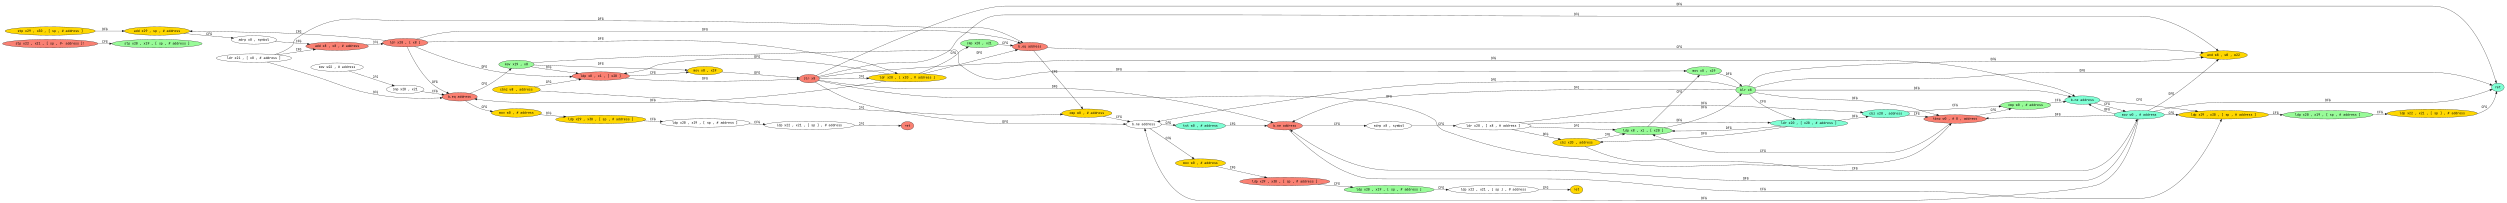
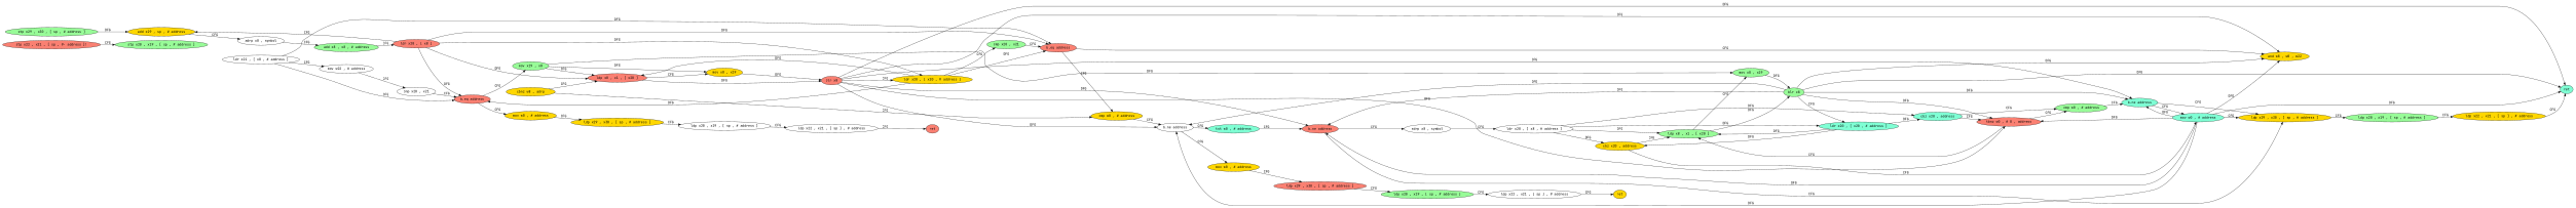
  digraph {
    fontname="JetBrains Mono"
    rankdir=LR
    node [fillcolor=gold fontname="JetBrains Mono" style=filled]
    edge [fontname="JetBrains Mono"]
    n1 [fillcolor=salmon label="stp x22 , x21 , [ sp , #- address ]!"]
    n2 [fillcolor=palegreen label="stp x20 , x19 , [ sp , # address ]"]
-   n3 [label="stp x29 , x30 , [ sp , # address ]"]
+   n3 [fillcolor=palegreen label="stp x29 , x30 , [ sp , # address ]"]
    n4 [label="add x29 , sp , # address"]
    n5 [fillcolor=white label="adrp x8 , symbol"]
-   n6 [fillcolor=salmon label="add x8 , x8 , # address"]
+   n6 [fillcolor=palegreen label="add x8 , x8 , # address"]
    n7 [fillcolor=salmon label="ldr x20 , [ x8 ]"]
    n8 [fillcolor=salmon label="b.eq address"]
    n9 [fillcolor=salmon label="ldp x8 , x1 , [ x20 ]"]
    n10 [label="ldr x20 , [ x20 , # address ]"]
    n11 [fillcolor=salmon label="b.eq address"]
    n12 [fillcolor=white label="ldr x21 , [ x8 , # address ]"]
    n13 [fillcolor=white label="mov w22 , # address"]
    n14 [label="mov w0 , # address"]
    n15 [fillcolor=palegreen label="mov x19 , x0"]
    n16 [label="mov x0 , x19"]
    n17 [fillcolor=salmon label="blr x8"]
    n18 [fillcolor=palegreen label="cmp x20 , x21"]
    n19 [label="cmp w0 , # address"]
    n20 [label="and w8 , w0 , w22"]
    n21 [fillcolor=white label="cmp x20 , x21"]
    n22 [label="ldp x29 , x30 , [ sp , # address ]"]
    n23 [fillcolor=palegreen label="mov x0 , x19"]
    n24 [fillcolor=white label="ldp x20 , x19 , [ sp , # address ]"]
    n25 [fillcolor=palegreen label="blr x8"]
    n26 [fillcolor=white label="ldp x22 , x21 , [ sp ] , # address"]
    n27 [fillcolor=salmon label=ret]
    n28 [fillcolor=white label="b.ne address"]
    n29 [fillcolor=salmon label="b.ne address"]
    n30 [fillcolor=aquamarine label=ret]
    n31 [fillcolor=salmon label="tbnz w0 , # 0 , address"]
    n32 [fillcolor=aquamarine label="b.ne address"]
    n33 [fillcolor=aquamarine label="tst w0 , # address"]
    n34 [label="mov w0 , # address"]
    n35 [fillcolor=salmon label="ldp x29 , x30 , [ sp , # address ]"]
    n36 [label="ldp x29 , x30 , [ sp , # address ]"]
    n37 [fillcolor=white label="adrp x8 , symbol"]
    n38 [fillcolor=palegreen label="ldp x20 , x19 , [ sp , # address ]"]
-   n39 [label="cbnz w8 , address"]
+   n39 [label="cbnz w8 , adrp"]
    n40 [fillcolor=palegreen label="ldp x20 , x19 , [ sp , # address ]"]
    n41 [fillcolor=white label="ldr x20 , [ x8 , # address ]"]
    n42 [label="ldp x22 , x21 , [ sp ] , # address"]
    n43 [label="cbz x20 , address"]
    n44 [fillcolor=palegreen label="ldp x8 , x1 , [ x20 ]"]
    n45 [fillcolor=aquamarine label="ldr x20 , [ x20 , # address ]"]
    n46 [fillcolor=aquamarine label="cbz x20 , address"]
    n47 [fillcolor=white label="ldp x22 , x21 , [ sp ] , # address"]
    n48 [label=ret]
    n49 [fillcolor=palegreen label="cmp w0 , # address"]
    n50 [fillcolor=aquamarine label="mov w0 , # address"]
    n1 -> n2 [label=CFG]
    n3 -> n4 [label=DFG]
    n4 -> n5 [label=CFG]
    n5 -> n6 [label=CFG]
    n6 -> n7 [label=CFG]
    n7 -> n4 [label=CFG]
    n7 -> n8 [label=DFG]
    n7 -> n9 [label=DFG]
    n7 -> n10 [label=DFG]
    n7 -> n11 [label=DFG]
    n8 -> n14 [label=CFG]
    n8 -> n15 [label=CFG]
    n9 -> n16 [label=CFG]
    n9 -> n17 [label=DFG]
    n10 -> n8 [label=DFG]
    n10 -> n9 [label=DFG]
    n10 -> n11 [label=DFG]
    n10 -> n18 [label=CFG]
    n11 -> n19 [label=CFG]
    n11 -> n20 [label=CFG]
    n12 -> n8 [label=DFG]
    n12 -> n11 [label=DFG]
-   n12 -> n6 [label=CFG]
+   n12 -> n13 [label=CFG]
    n13 -> n21 [label=CFG]
    n14 -> n22 [label=CFG]
    n15 -> n9 [label=CFG]
    n15 -> n16 [label=DFG]
    n15 -> n23 [label=DFG]
    n16 -> n17 [label=DFG]
    n17 -> n10 [label=CFG]
    n17 -> n20 [label=DFG]
    n17 -> n28 [label=DFG]
    n17 -> n29 [label=DFG]
    n17 -> n30 [label=DFG]
    n17 -> n31 [label=DFG]
    n17 -> n32 [label=DFG]
    n18 -> n11 [label=CFG]
    n19 -> n28 [label=CFG]
    n21 -> n8 [label=CFG]
    n22 -> n24 [label=CFG]
    n23 -> n25 [label=DFG]
    n24 -> n26 [label=CFG]
    n25 -> n20 [label=DFG]
    n25 -> n28 [label=DFG]
    n25 -> n29 [label=DFG]
    n25 -> n30 [label=DFG]
    n25 -> n31 [label=DFG]
    n25 -> n32 [label=DFG]
    n25 -> n45 [label=CFG]
    n26 -> n27 [label=CFG]
    n28 -> n33 [label=CFG]
    n28 -> n34 [label=CFG]
    n29 -> n36 [label=CFG]
    n29 -> n37 [label=CFG]
    n31 -> n44 [label=CFG]
    n31 -> n49 [label=CFG]
    n32 -> n36 [label=CFG]
    n32 -> n50 [label=CFG]
    n33 -> n29 [label=CFG]
    n34 -> n35 [label=CFG]
    n35 -> n38 [label=CFG]
    n36 -> n40 [label=CFG]
    n37 -> n41 [label=CFG]
    n38 -> n47 [label=CFG]
    n39 -> n9 [label=CFG]
    n39 -> n19 [label=CFG]
    n40 -> n42 [label=CFG]
    n41 -> n43 [label=DFG]
    n41 -> n44 [label=DFG]
    n41 -> n45 [label=DFG]
    n41 -> n46 [label=DFG]
    n42 -> n30 [label=CFG]
    n43 -> n44 [label=CFG]
    n43 -> n50 [label=CFG]
    n44 -> n23 [label=CFG]
    n44 -> n25 [label=DFG]
    n45 -> n43 [label=DFG]
    n45 -> n44 [label=DFG]
    n45 -> n46 [label=DFG]
    n46 -> n31 [label=CFG]
    n46 -> n49 [label=CFG]
    n47 -> n48 [label=CFG]
    n49 -> n32 [label=CFG]
    n50 -> n20 [label=DFG]
    n50 -> n28 [label=DFG]
    n50 -> n29 [label=DFG]
    n50 -> n30 [label=DFG]
    n50 -> n31 [label=DFG]
    n50 -> n32 [label=DFG]
    n50 -> n36 [label=CFG]
  }
